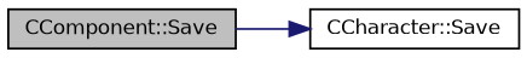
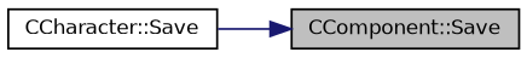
  digraph {
    rankdir=RL
    node [color=black fontname=Helvetica fontsize=10 shape=record style=filled]
    n1 [fillcolor=grey75 fontcolor=black height=0.2 label="CComponent::Save" width=0.4]
    n2 [fillcolor=white height=0.2 label="CCharacter::Save" width=0.4]
-   n2 -> n1 [color=midnightblue dir=back fontname=Helvetica fontsize=10 labelfontname=Helvetica labelfontsize=10 style=solid]
+   n1 -> n2 [color=midnightblue dir=back fontname=Helvetica fontsize=10 labelfontname=Helvetica labelfontsize=10 style=solid]
  }
